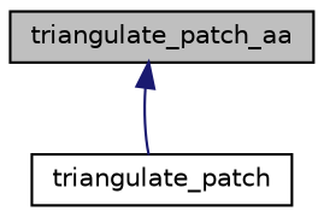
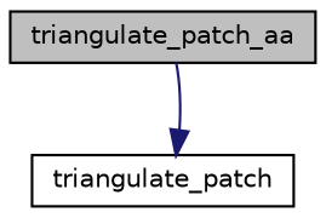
  digraph {
    rankdir=TB
    node [color=black fontname=Helvetica fontsize=10 shape=record style=filled]
    n1 [fillcolor=grey75 fontcolor=black height=0.2 label=triangulate_patch_aa width=0.4]
    n2 [fillcolor=white height=0.2 label=triangulate_patch width=0.4]
-   n1 -> n2 [color=midnightblue dir=back fontname=Helvetica fontsize=10 labelfontname=Helvetica labelfontsize=10 style=solid]
+   n2 -> n1 [color=midnightblue dir=back fontname=Helvetica fontsize=10 labelfontname=Helvetica labelfontsize=10 style=solid]
  }
